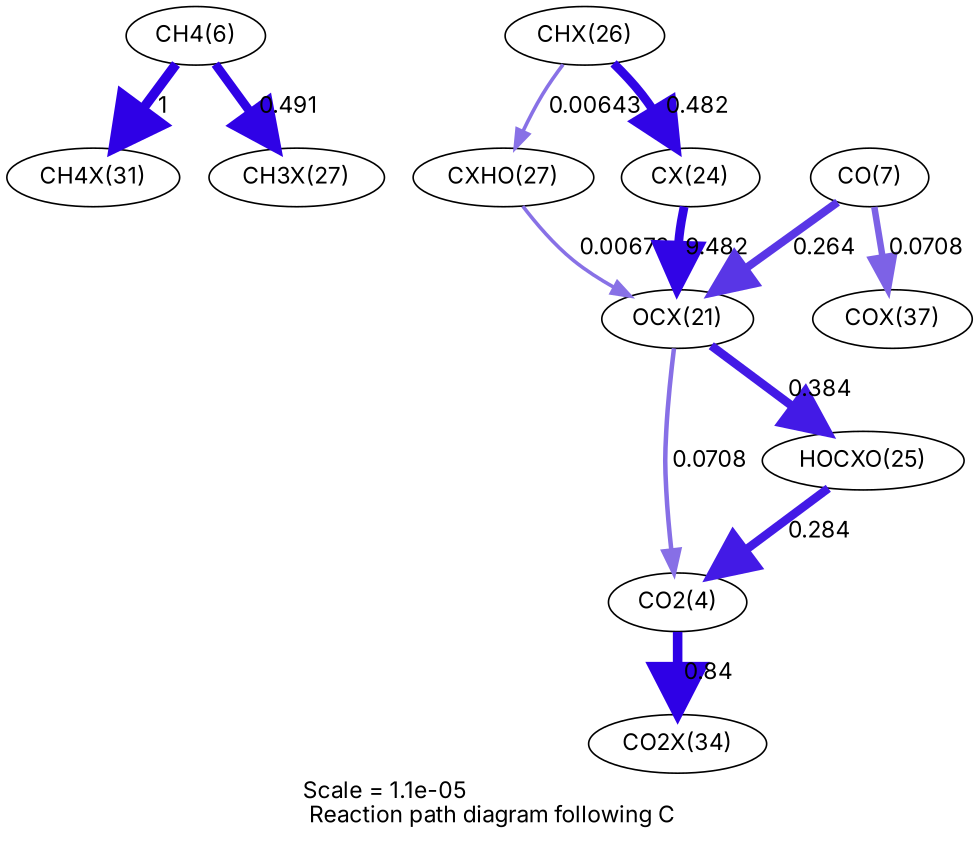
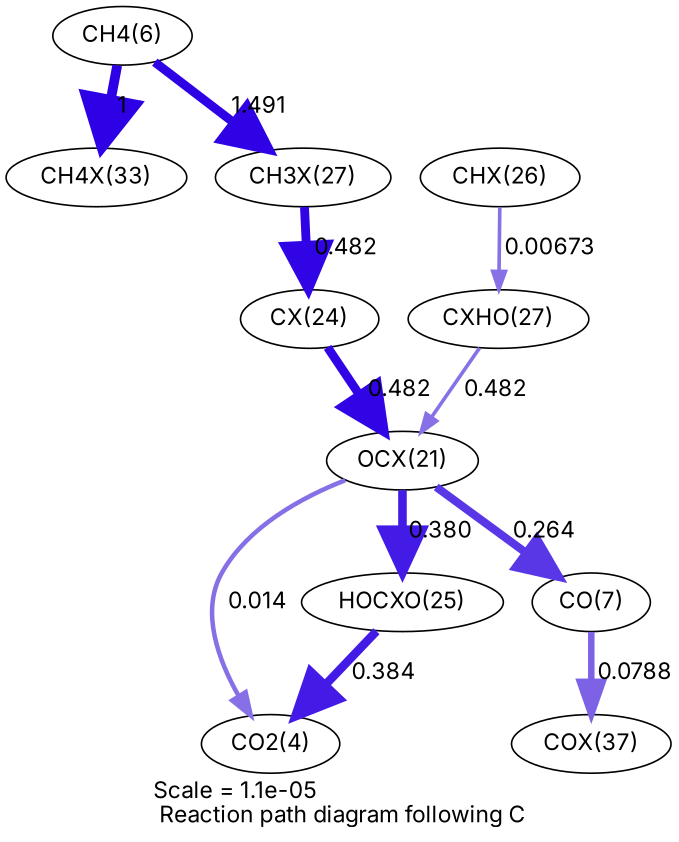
  digraph {
    fontname=Inter
    label="Scale = 1.1e-05\l Reaction path diagram following C"
    node [fontname=Inter]
    edge [arrowsize=1.11 color="0.7, 0.507, 0.9" fontname=Inter penwidth=2.22]
    n1 [label="CH4(6)"]
-   n2 [label="CH4X(31)"]
+   n2 [label="CH4X(33)"]
    n3 [label="CH3X(27)"]
    n4 [label="CHX(26)"]
    n5 [label="CXHO(27)"]
    n6 [label="CX(24)"]
    n7 [label="OCX(21)"]
    n8 [label="CO2(4)"]
    n9 [label="HOCXO(25)"]
-   n10 [label="CO2X(34)"]
    n11 [label="CO(7)"]
    n12 [label="COX(37)"]
    n1 -> n2 [arrowsize=3 color="0.7, 1.5, 0.9" label=" 1" penwidth=6]
-   n1 -> n3 [arrowsize=2.73 color="0.7, 0.991, 0.9" label=" 0.491" penwidth=5.46]
-   n4 -> n5 [label=" 0.00643"]
-   n4 -> n6 [arrowsize=2.72 color="0.7, 0.982, 0.9" label=" 0.482" penwidth=5.45]
-   n5 -> n7 [label=" 0.00673"]
-   n6 -> n7 [arrowsize=2.72 color="0.7, 0.982, 0.9" label=" 9.482" penwidth=5.45]
-   n7 -> n8 [arrowsize=1.39 color="0.7, 0.514, 0.9" label=" 0.0708" penwidth=2.78]
-   n7 -> n9 [arrowsize=2.64 color="0.7, 0.884, 0.9" label=" 0.384" penwidth=5.28]
-   n8 -> n10 [arrowsize=2.93 color="0.7, 1.34, 0.9" label=" 0.84" penwidth=5.87]
-   n9 -> n8 [arrowsize=2.64 color="0.7, 0.884, 0.9" label=" 0.284" penwidth=5.28]
-   n11 -> n7 [arrowsize=2.5 color="0.7, 0.764, 0.9" label=" 0.264" penwidth=4.99]
-   n11 -> n12 [arrowsize=2 color="0.7, 0.571, 0.9" label=" 0.0708" penwidth=4]
+   n1 -> n3 [arrowsize=2.73 color="0.7, 0.991, 0.9" label=" 1.491" penwidth=5.46]
+   n4 -> n5 [label=" 0.00673"]
+   n3 -> n6 [arrowsize=2.72 color="0.7, 0.982, 0.9" label=" 0.482" penwidth=5.45]
+   n5 -> n7 [label=" 0.482"]
+   n6 -> n7 [arrowsize=2.72 color="0.7, 0.982, 0.9" label=" 0.482" penwidth=5.45]
+   n7 -> n8 [arrowsize=1.39 color="0.7, 0.514, 0.9" label=" 0.014" penwidth=2.78]
+   n7 -> n9 [arrowsize=2.64 color="0.7, 0.884, 0.9" label=" 0.380" penwidth=5.28]
+   n9 -> n8 [arrowsize=2.64 color="0.7, 0.884, 0.9" label=" 0.384" penwidth=5.28]
+   n7 -> n11 [arrowsize=2.5 color="0.7, 0.764, 0.9" label=" 0.264" penwidth=4.99]
+   n11 -> n12 [arrowsize=2 color="0.7, 0.571, 0.9" label=" 0.0788" penwidth=4]
  }
